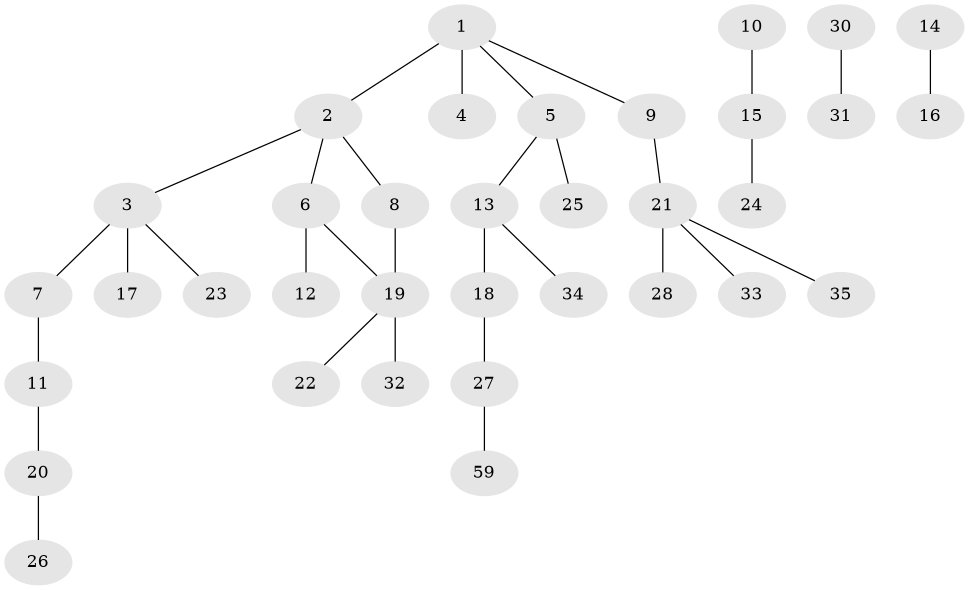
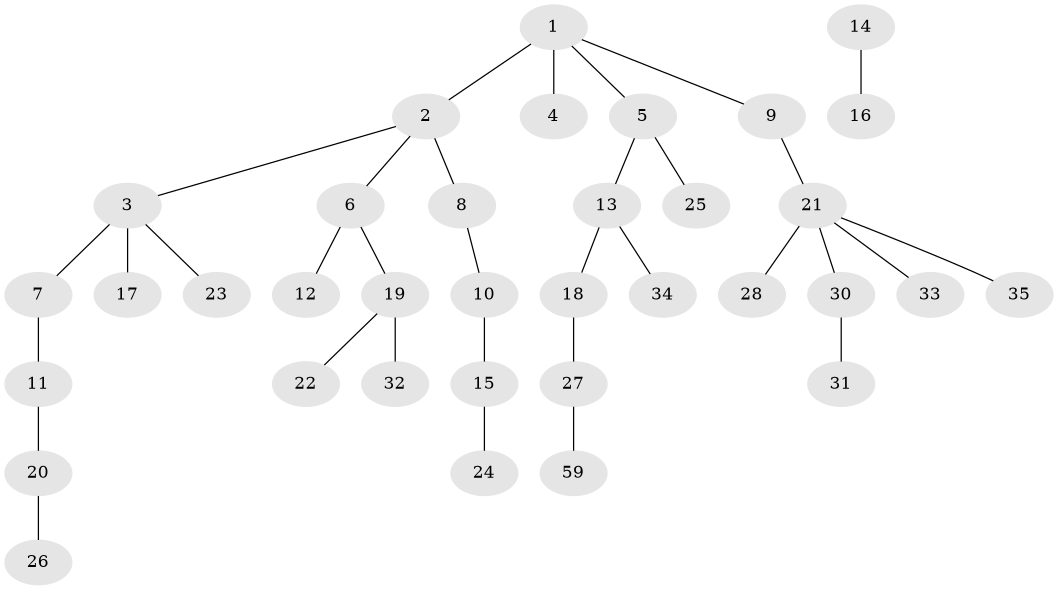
  graph {
    node [color=gray90 style=filled]
    edge [weight=1.0]
    1
    2
    4
    5
    9
    3
    6
    8
    13
    25
    21
    7
    17
    23
    12
    19
    10
    11
    18
    34
    22
    32
    20
    15
    28
    30
    33
    35
    24
    26
    14
    16
    27
    n34 [label=59]
    31
    1 -- 2
    1 -- 4 [weight=2.0]
    1 -- 5
    1 -- 9
    2 -- 3
    2 -- 6
    2 -- 8
    5 -- 13
    5 -- 25
    9 -- 21
    3 -- 7
    3 -- 17 [weight=3.0]
    3 -- 23
    6 -- 12 [weight=2.0]
    6 -- 19
-   8 -- 19
+   8 -- 10
    13 -- 18
    13 -- 34
    21 -- 28 [weight=2.0]
+   21 -- 30
    21 -- 33
    21 -- 35
    7 -- 11
    19 -- 22
    19 -- 32
    10 -- 15
    11 -- 20
    18 -- 27 [weight=2.0]
    20 -- 26
    15 -- 24
    30 -- 31
    14 -- 16
    27 -- n34
  }
